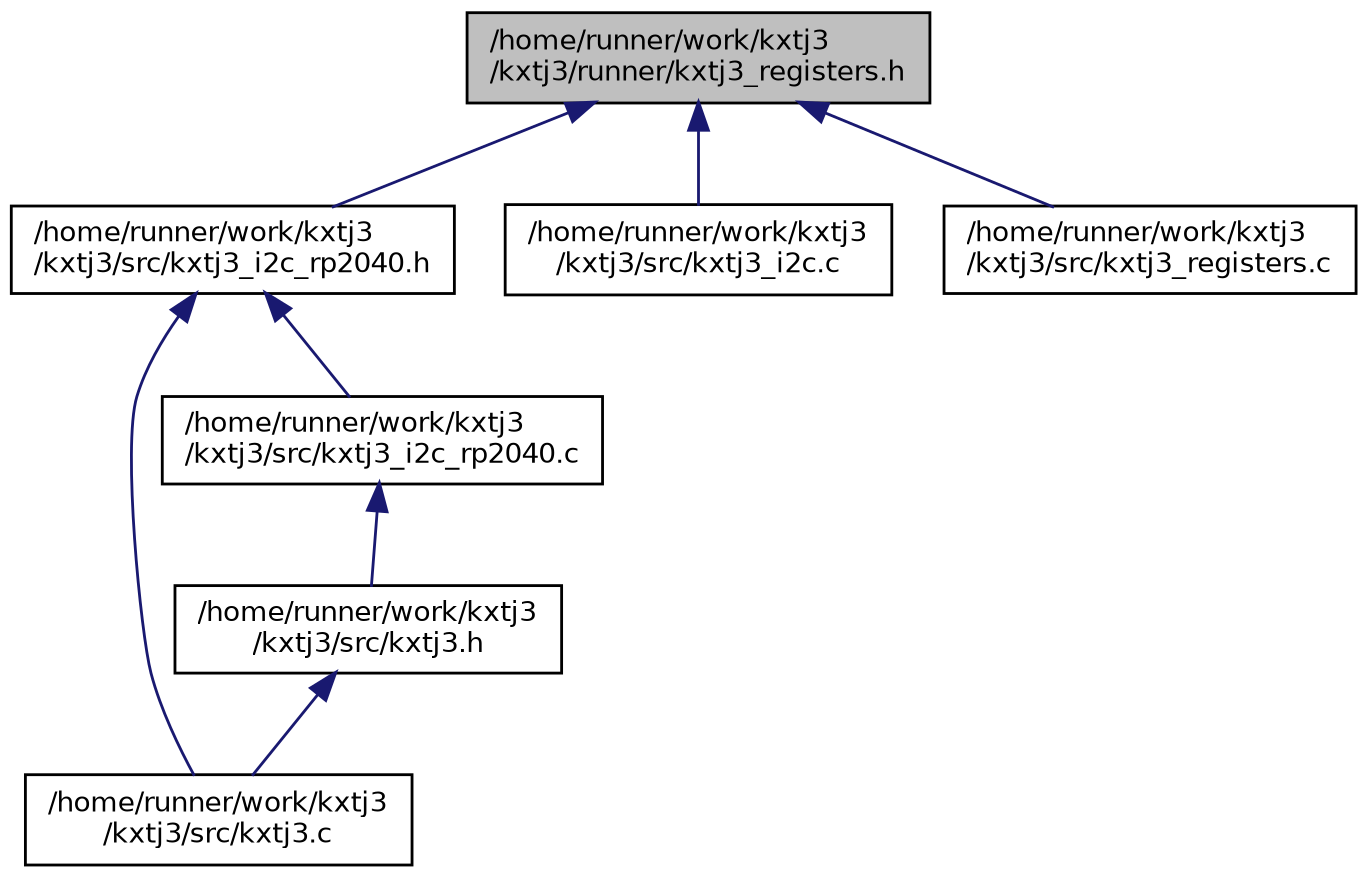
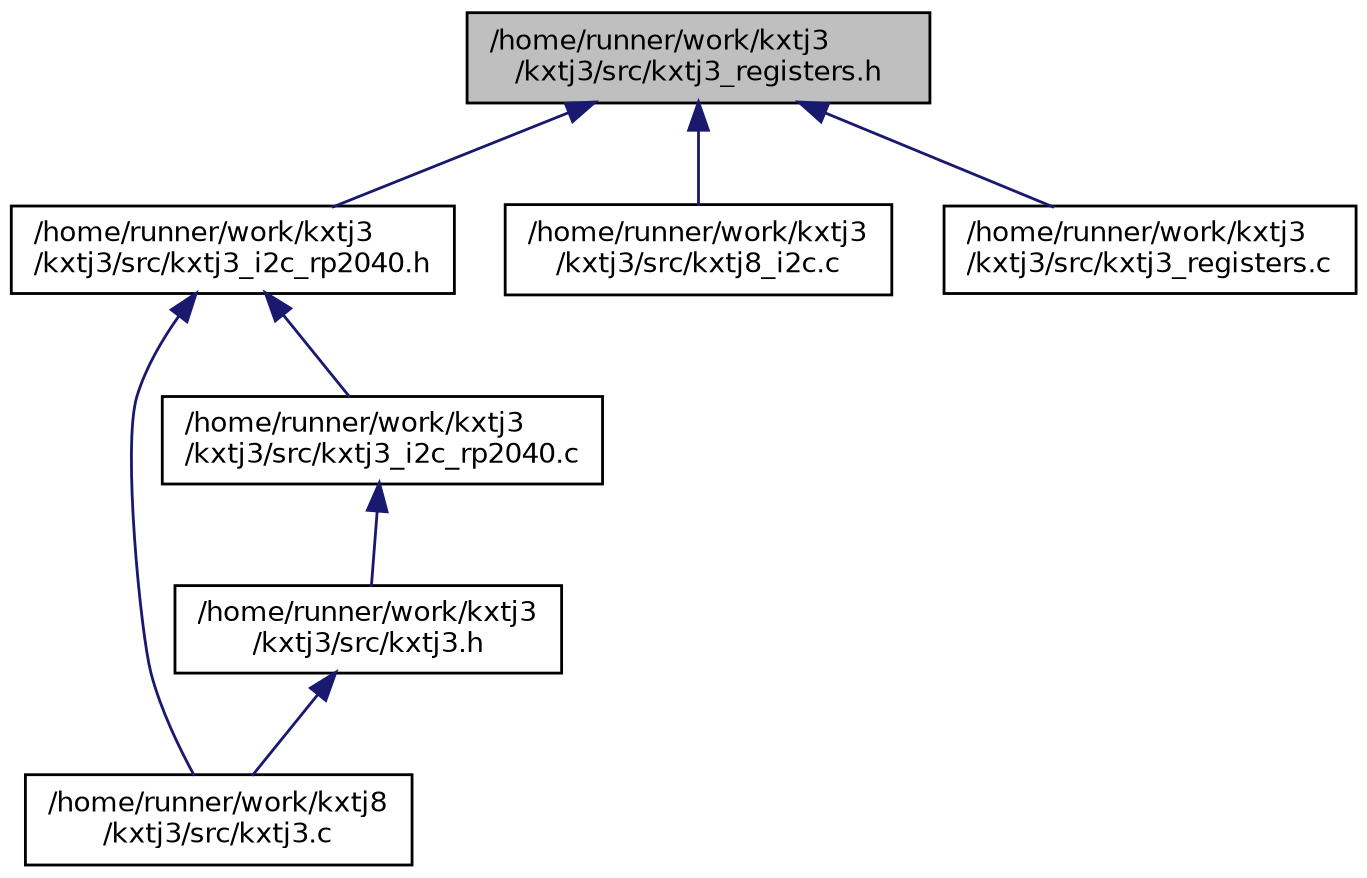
  digraph {
    node [color=black fillcolor=white fontname=Helvetica fontsize=10 shape=record style=filled]
    edge [color=midnightblue dir=back fontname=Helvetica fontsize=10 labelfontname=Helvetica labelfontsize=10 style=solid]
-   n1 [fillcolor=grey75 fontcolor=black height=0.2 label="/home/runner/work/kxtj3\l/kxtj3/runner/kxtj3_registers.h" width=0.4]
+   n1 [fillcolor=grey75 fontcolor=black height=0.2 label="/home/runner/work/kxtj3\l/kxtj3/src/kxtj3_registers.h" width=0.4]
    n2 [height=0.2 label="/home/runner/work/kxtj3\l/kxtj3/src/kxtj3_i2c_rp2040.h" width=0.4]
-   n3 [height=0.2 label="/home/runner/work/kxtj3\l/kxtj3/src/kxtj3_i2c.c" width=0.4]
+   n3 [height=0.2 label="/home/runner/work/kxtj3\l/kxtj3/src/kxtj8_i2c.c" width=0.4]
    n4 [height=0.2 label="/home/runner/work/kxtj3\l/kxtj3/src/kxtj3_registers.c" width=0.4]
    n5 [height=0.2 label="/home/runner/work/kxtj3\l/kxtj3/src/kxtj3.h" width=0.4]
-   n6 [height=0.2 label="/home/runner/work/kxtj3\l/kxtj3/src/kxtj3.c" width=0.4]
+   n6 [height=0.2 label="/home/runner/work/kxtj8\l/kxtj3/src/kxtj3.c" width=0.4]
    n7 [height=0.2 label="/home/runner/work/kxtj3\l/kxtj3/src/kxtj3_i2c_rp2040.c" width=0.4]
    n1 -> n2
    n1 -> n3
    n1 -> n4
    n2 -> n6
    n2 -> n7
    n5 -> n6
    n7 -> n5
  }
